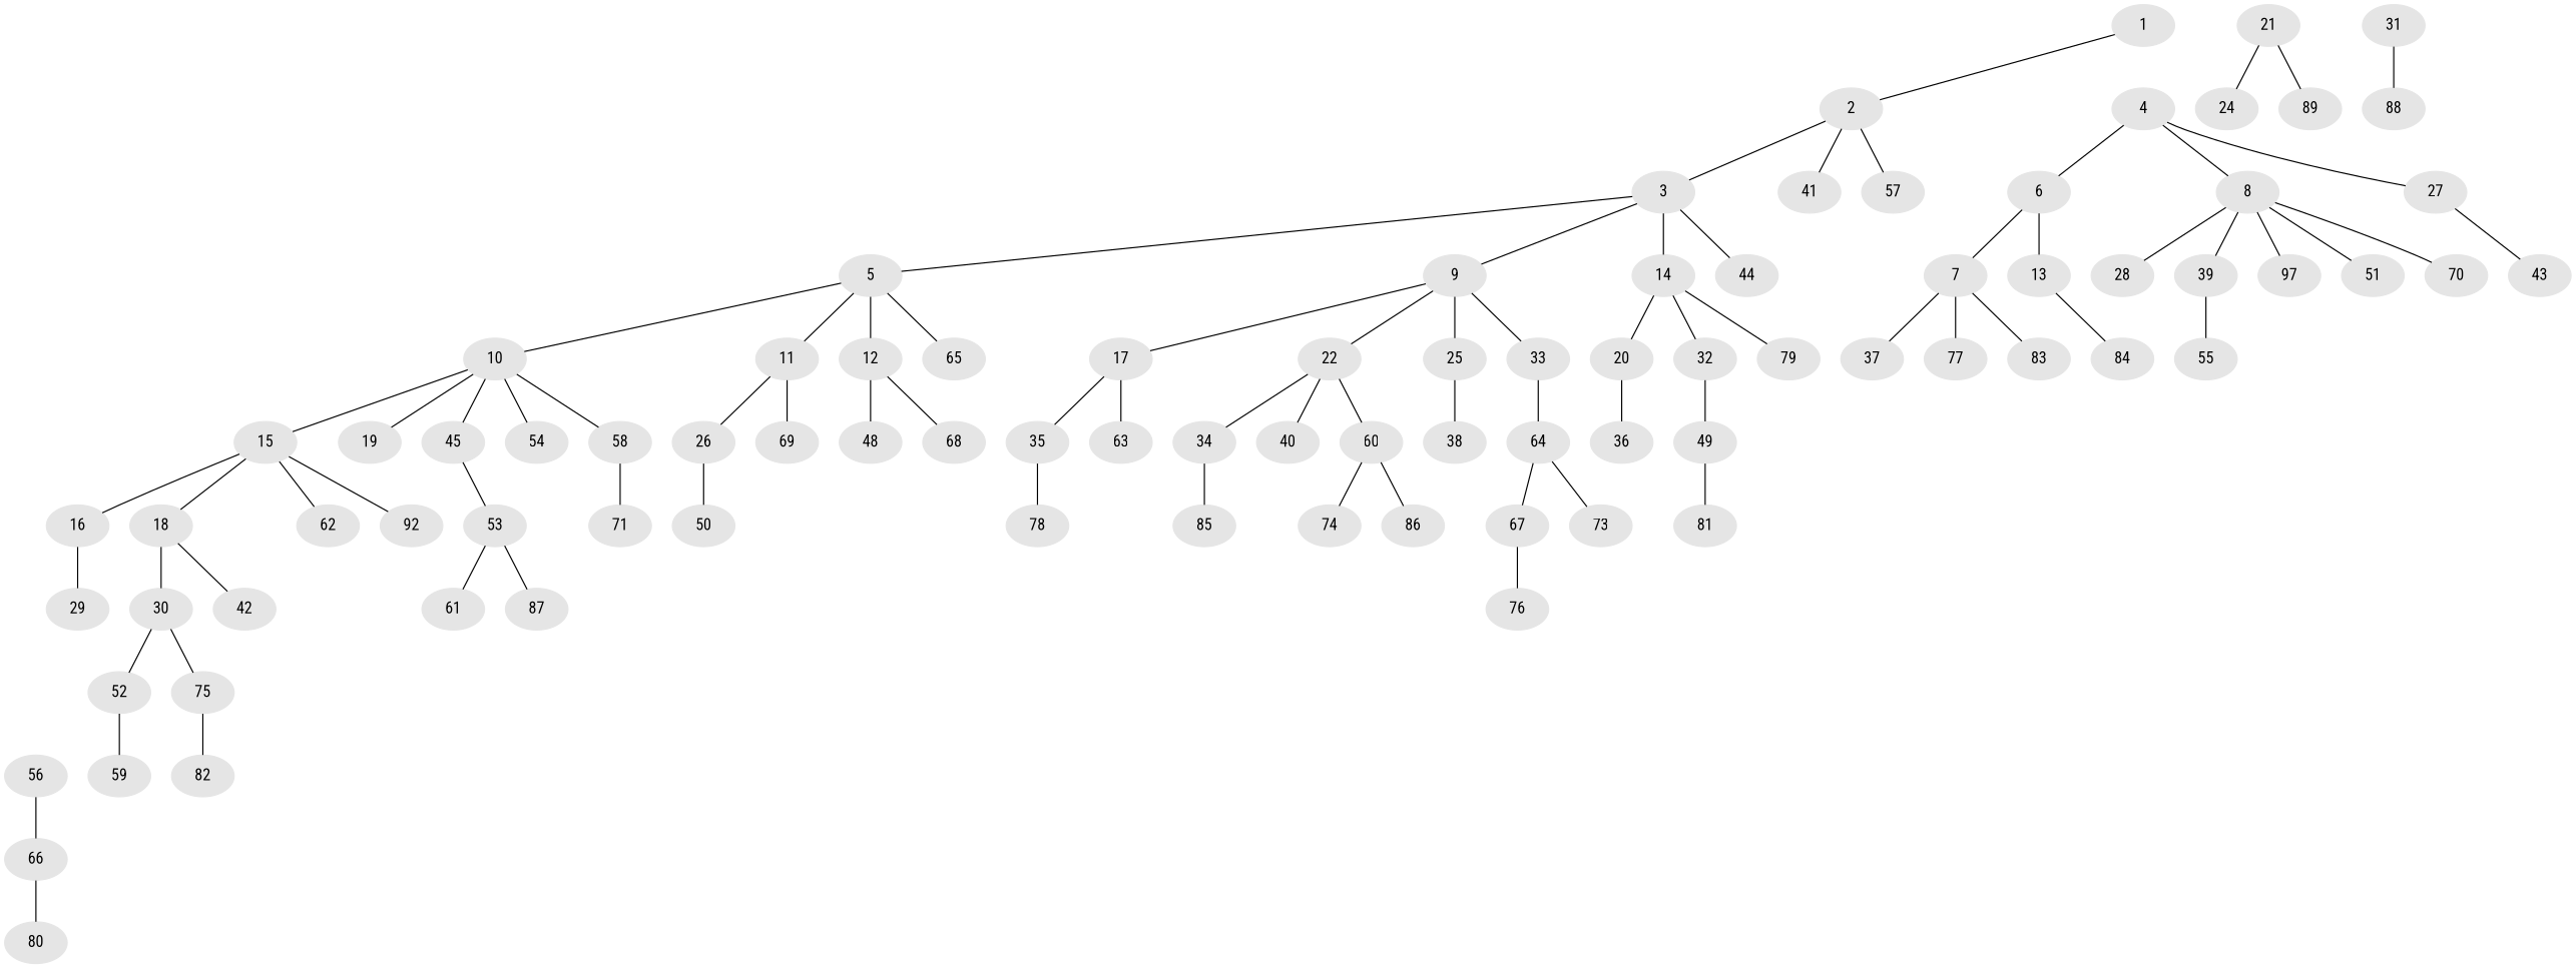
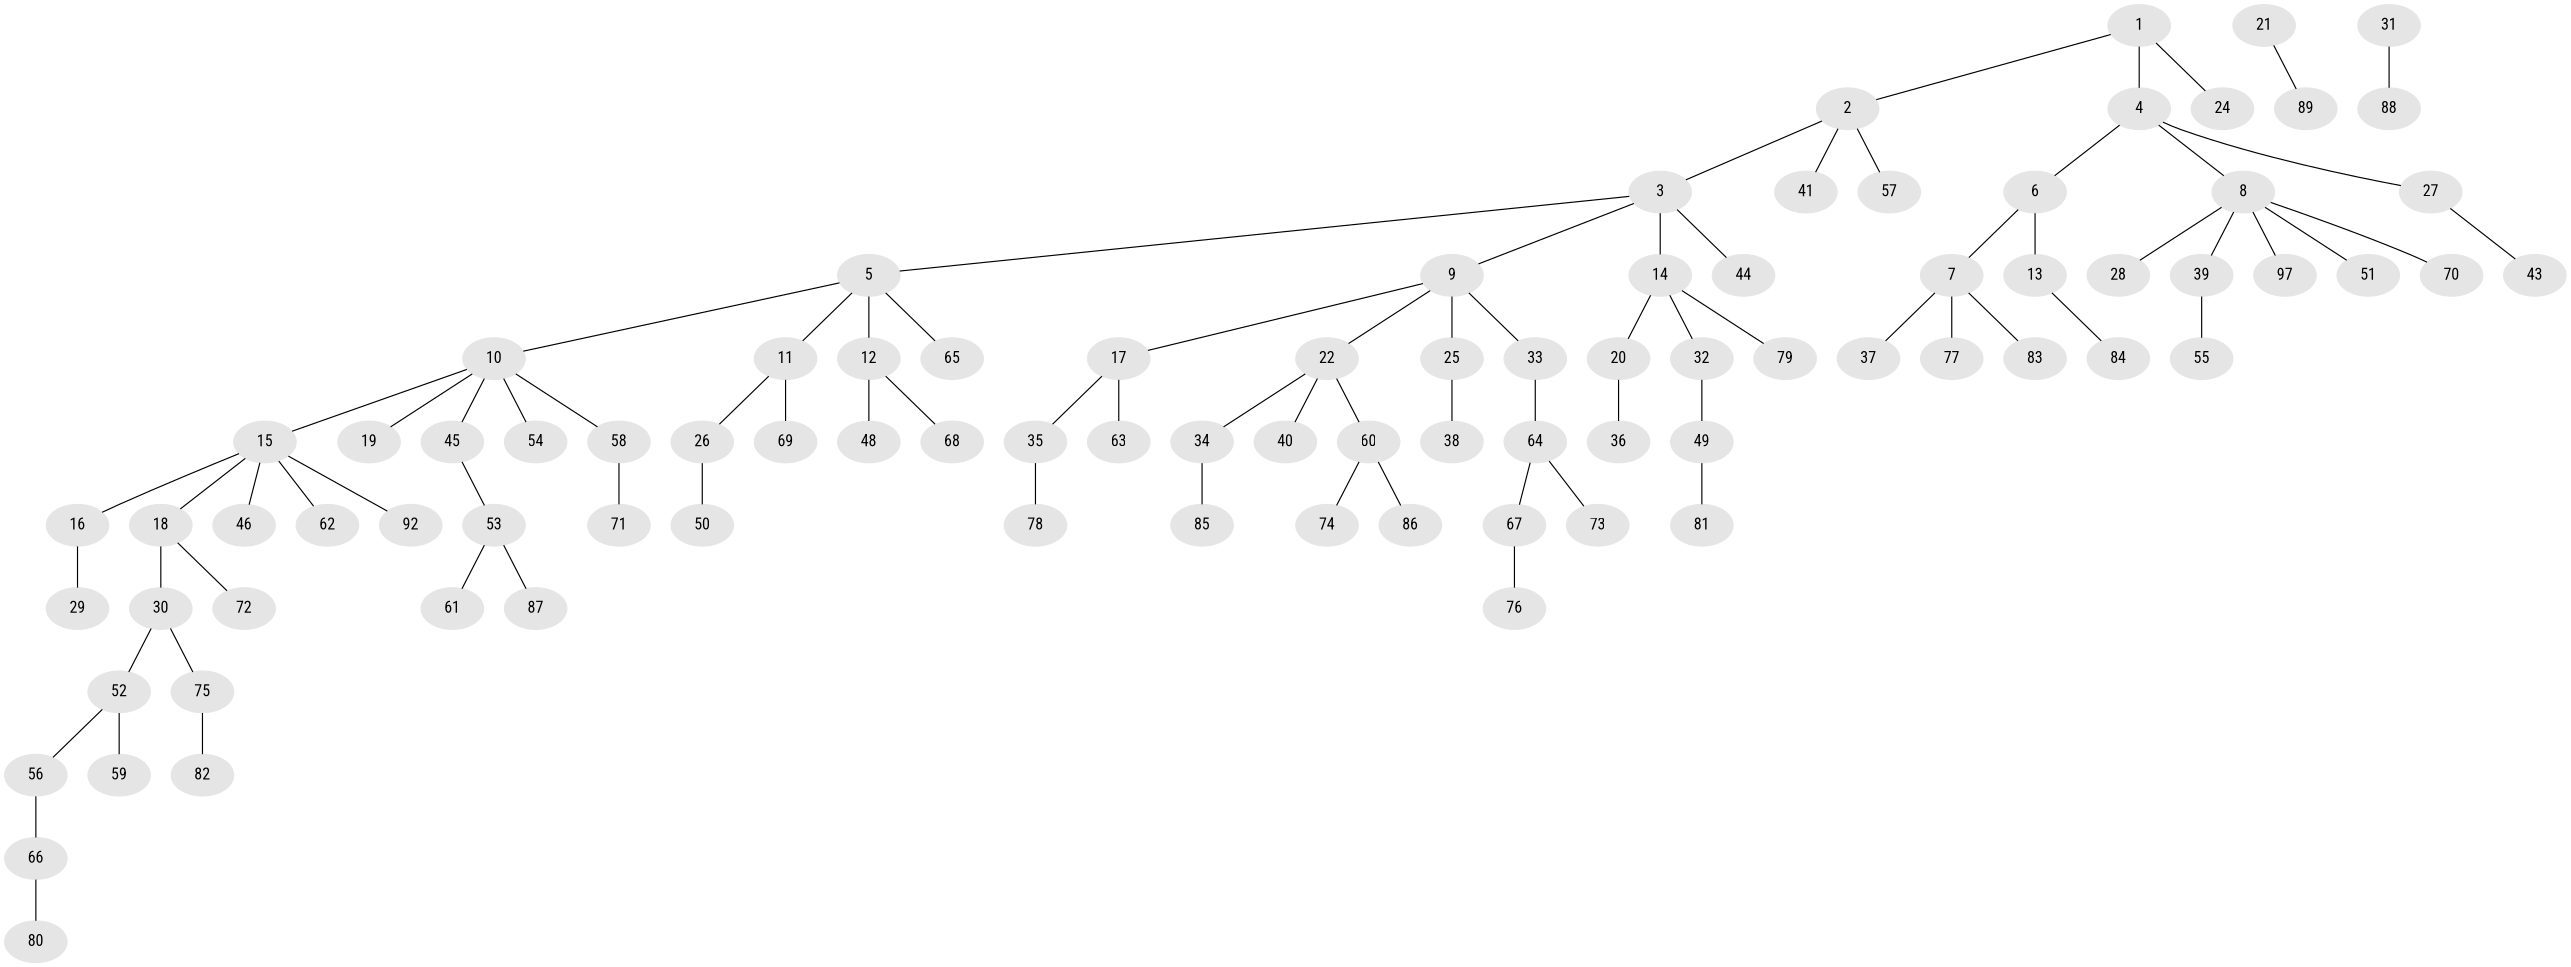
  graph {
    fontname="Roboto Condensed"
    node [color=gray90 fontname="Roboto Condensed" style=filled]
    edge [fontname="Roboto Condensed"]
    1
    2
    4
    24
    3
    41
    57
    6
    8
    27
    5
    9
    14
    44
    10
    11
    12
    65
    17
    22
    25
    33
    20
    32
    79
    7
    13
    28
    39
    n30 [label=97]
    51
    70
    43
    15
    19
    45
    54
    58
    26
    69
    48
    68
    37
    77
    83
    84
    55
    35
    63
    34
    40
    60
    38
    64
    16
    18
+   46
    62
    n59 [label=92]
    53
    71
    50
    36
    49
    29
    30
-   42
+   42 [label=72]
    78
    21
    89
    52
    75
    85
    74
    86
    31
    88
    56
    59
    82
    81
    67
    73
    61
    87
    66
    80
    76
    1 -- 2
-   21 -- 24
+   1 -- 4
+   1 -- 24
    2 -- 3
    2 -- 41
    2 -- 57
    4 -- 6
    4 -- 8
    4 -- 27
    3 -- 5
    3 -- 9
    3 -- 14
    3 -- 44
    6 -- 7
    6 -- 13
    8 -- 28
    8 -- 39
    8 -- n30
    8 -- 51
    8 -- 70
    27 -- 43
    5 -- 10
    5 -- 11
    5 -- 12
    5 -- 65
    9 -- 17
    9 -- 22
    9 -- 25
    9 -- 33
    14 -- 20
    14 -- 32
    14 -- 79
    10 -- 15
    10 -- 19
    10 -- 45
    10 -- 54
    10 -- 58
    11 -- 26
    11 -- 69
    12 -- 48
    12 -- 68
    17 -- 35
    17 -- 63
    22 -- 34
    22 -- 40
    22 -- 60
    25 -- 38
    33 -- 64
    20 -- 36
    32 -- 49
    7 -- 37
    7 -- 77
    7 -- 83
    13 -- 84
    39 -- 55
    15 -- 16
    15 -- 18
+   15 -- 46
    15 -- 62
    15 -- n59
    45 -- 53
    58 -- 71
    26 -- 50
    35 -- 78
    34 -- 85
    60 -- 74
    60 -- 86
    64 -- 67
    64 -- 73
    16 -- 29
    18 -- 30
    18 -- 42
    53 -- 61
    53 -- 87
    49 -- 81
    30 -- 52
    30 -- 75
    21 -- 89
+   52 -- 56
    52 -- 59
    75 -- 82
    31 -- 88
    56 -- 66
    67 -- 76
    66 -- 80
  }
